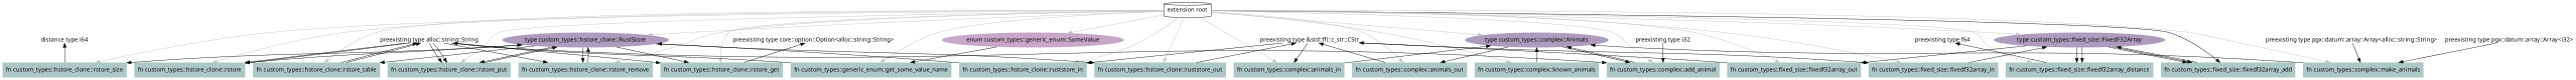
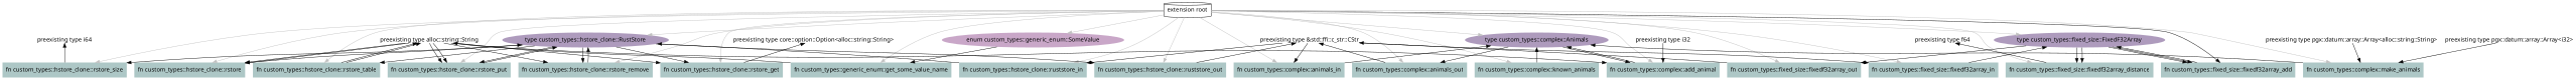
  digraph {
    fontname="Noto Sans"
    node [fontname="Noto Sans" shape=box fillcolor="#ADC7C6" penwidth=0 style=filled weight=4]
    edge [color=black fontname="Noto Sans"]
    n1 [label="extension root" shape=cylinder fillcolor="" penwidth="" style="" weight=""]
    n2 [fillcolor="#C9A7C8" label="enum custom_types::generic_enum::SomeValue" shape=oval weight=5]
    n3 [fillcolor="#AE9BBD" label="type custom_types::complex::Animals" shape=oval weight=5]
    n4 [fillcolor="#AE9BBD" label="type custom_types::fixed_size::FixedF32Array" shape=oval weight=5]
    n5 [fillcolor="#AE9BBD" label="type custom_types::hstore_clone::RustStore" shape=oval weight=5]
    n6 [label="fn custom_types::complex::add_animal"]
    n7 [label="fn custom_types::complex::animals_in"]
    n8 [label="fn custom_types::complex::animals_out"]
    n9 [label="fn custom_types::fixed_size::fixedf32array_add"]
    n10 [label="fn custom_types::fixed_size::fixedf32array_distance"]
    n11 [label="fn custom_types::fixed_size::fixedf32array_in"]
    n12 [label="fn custom_types::fixed_size::fixedf32array_out"]
    n13 [label="fn custom_types::generic_enum::get_some_value_name"]
    n14 [label="fn custom_types::complex::known_animals"]
    n15 [label="fn custom_types::complex::make_animals"]
    n16 [label="fn custom_types::hstore_clone::rstore"]
    n17 [label="fn custom_types::hstore_clone::rstore_get"]
    n18 [label="fn custom_types::hstore_clone::rstore_put"]
    n19 [label="fn custom_types::hstore_clone::rstore_remove"]
    n20 [label="fn custom_types::hstore_clone::rstore_size"]
    n21 [label="fn custom_types::hstore_clone::rstore_table"]
    n22 [label="fn custom_types::hstore_clone::ruststore_in"]
    n23 [label="fn custom_types::hstore_clone::ruststore_out"]
    n24 [label="preexisting type alloc::string::String" shape=plain fillcolor="" penwidth="" style="" weight=""]
    n25 [label="preexisting type i32" shape=plain fillcolor="" penwidth="" style="" weight=""]
    n26 [label="preexisting type &std::ffi::c_str::CStr" shape=plain fillcolor="" penwidth="" style="" weight=""]
    n27 [label="preexisting type f64" shape=plain fillcolor="" penwidth="" style="" weight=""]
    n28 [label="preexisting type pgx::datum::array::Array<alloc::string::String>" shape=plain fillcolor="" penwidth="" style="" weight=""]
    n29 [label="preexisting type pgx::datum::array::Array<i32>" shape=plain fillcolor="" penwidth="" style="" weight=""]
    n30 [label="preexisting type core::option::Option<alloc::string::String>" shape=plain fillcolor="" penwidth="" style="" weight=""]
-   n31 [label="distance type i64" shape=plain fillcolor="" penwidth="" style="" weight=""]
+   n31 [label="preexisting type i64" shape=plain fillcolor="" penwidth="" style="" weight=""]
    n1 -> n2 [color=gray]
    n1 -> n3 [color=gray]
    n1 -> n4 [color=gray]
    n1 -> n5 [color=gray]
    n1 -> n6 [color=gray]
    n1 -> n7 [color=gray]
    n1 -> n8 [color=gray]
    n1 -> n9
    n1 -> n10 [color=gray]
    n1 -> n11 [color=gray]
    n1 -> n12 [color=gray]
    n1 -> n13 [color=gray]
    n1 -> n14 [color=gray]
    n1 -> n15 [color=gray]
    n1 -> n16 [color=gray]
    n1 -> n17 [color=gray]
    n1 -> n18 [color=gray]
    n1 -> n19 [color=gray]
    n1 -> n20 [color=gray]
    n1 -> n21 [color=gray]
    n1 -> n22 [color=gray]
    n1 -> n23 [color=gray]
    n2 -> n13
    n3 -> n6
    n3 -> n6 [dir=back]
    n3 -> n7 [dir=back]
    n3 -> n8
    n3 -> n14 [dir=back]
    n3 -> n15 [dir=back]
    n4 -> n9
    n4 -> n9
    n4 -> n9 [dir=back]
    n4 -> n10
    n4 -> n10
    n4 -> n11 [dir=back]
    n4 -> n12
    n5 -> n16 [dir=back]
    n5 -> n17
    n5 -> n18
    n5 -> n18 [dir=back]
    n5 -> n19
    n5 -> n19 [dir=back]
    n5 -> n20
    n5 -> n21
    n5 -> n22 [dir=back]
    n5 -> n23
    n24 -> n6
    n24 -> n13 [dir=back]
    n24 -> n16
    n24 -> n16
    n24 -> n17
    n24 -> n18
    n24 -> n18
    n24 -> n19
    n24 -> n21 [dir=back]
    n24 -> n21 [dir=back]
    n25 -> n6
    n26 -> n7
    n26 -> n8 [dir=back]
    n26 -> n11
    n26 -> n12 [dir=back]
    n26 -> n22
    n26 -> n23 [dir=back]
    n27 -> n10 [dir=back]
    n28 -> n15
    n29 -> n15
    n30 -> n17 [dir=back]
    n31 -> n20 [dir=back]
  }
